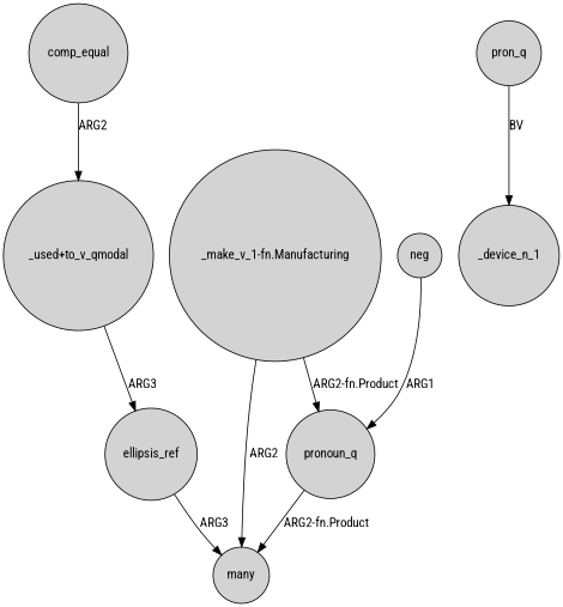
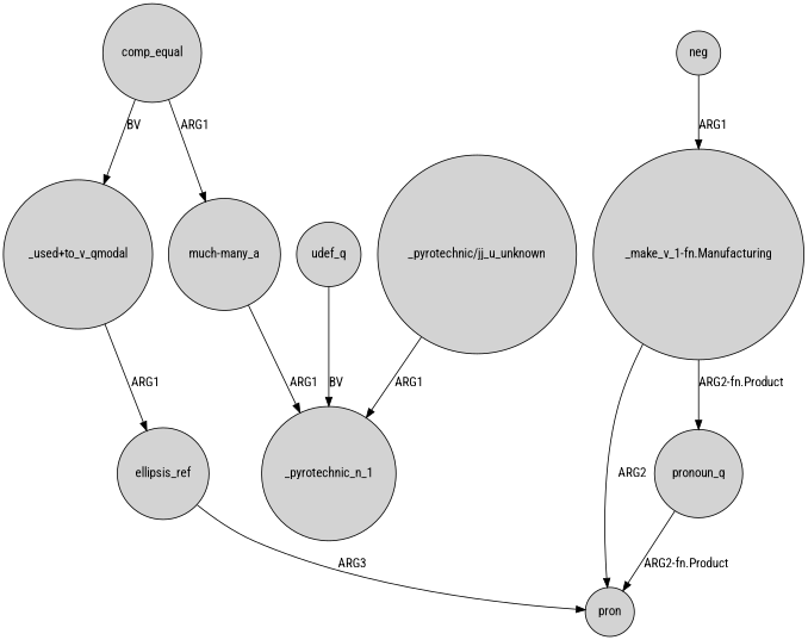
  digraph {
    fontname="Roboto Condensed"
    node [fontname="Roboto Condensed" shape=circle style=filled]
    edge [fontname="Roboto Condensed"]
    comp_equal
+   "much-many_a"
    "_used+to_v_qmodal"
-   _device_n_1
+   _device_n_1 [label=_pyrotechnic_n_1]
    ellipsis_ref
-   pron [label=many]
+   pron
    "_make_v_1-fn.Manufacturing"
    pronoun_q
    neg
-   udef_q [label=pron_q]
-   comp_equal -> "_used+to_v_qmodal" [label=ARG2]
-   "_used+to_v_qmodal" -> ellipsis_ref [label=ARG3]
+   udef_q
+   "_pyrotechnic/jj_u_unknown"
+   comp_equal -> "much-many_a" [label=ARG1]
+   comp_equal -> "_used+to_v_qmodal" [label=BV]
+   "much-many_a" -> _device_n_1 [label=ARG1]
+   "_used+to_v_qmodal" -> ellipsis_ref [label=ARG1]
    ellipsis_ref -> pron [label=ARG3]
    "_make_v_1-fn.Manufacturing" -> pron [label=ARG2]
    "_make_v_1-fn.Manufacturing" -> pronoun_q [label="ARG2-fn.Product"]
    pronoun_q -> pron [label="ARG2-fn.Product"]
-   neg -> pronoun_q [label=ARG1]
+   neg -> "_make_v_1-fn.Manufacturing" [label=ARG1]
    udef_q -> _device_n_1 [label=BV]
+   "_pyrotechnic/jj_u_unknown" -> _device_n_1 [label=ARG1]
  }
